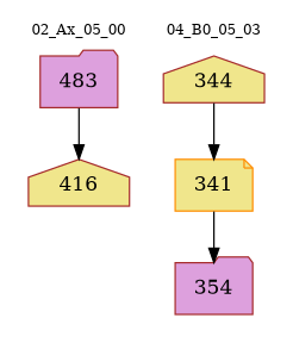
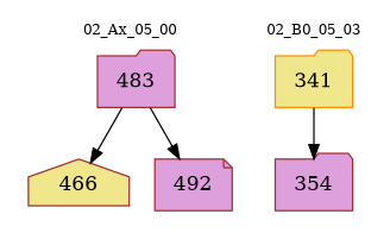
  digraph {
    node [color=brown fillcolor=plum shape=folder style=filled]
    edge [color=black]
    n1 [label=483]
-   n2 [fillcolor=khaki label=416 shape=house]
-   n4 [fillcolor=khaki label=344 shape=house]
-   n5 [color=darkorange fillcolor=khaki label=341 shape=note]
+   n2 [fillcolor=khaki label=466 shape=house]
+   n3 [label=492 shape=note]
+   n5 [color=darkorange fillcolor=khaki label=341]
    n6 [label=354]
    subgraph cluster_1 {
      color=white
      fontsize=10
      label="02_Ax_05_00"
      n1
      n2
+     n3
    }
    subgraph cluster_2 {
      color=white
      fontsize=10
-     label="04_B0_05_03"
-     n4
+     label="02_B0_05_03"
      n5
      n6
    }
    n1 -> n2
-   n4 -> n5
+   n1 -> n3
    n5 -> n6
  }
